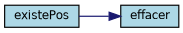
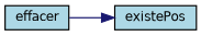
  digraph {
    rankdir=LR
    node [color=black fillcolor=lightblue fontname=Helvetica fontsize=10 shape=record style=filled]
    n1 [fontcolor=black height=0.2 label=effacer width=0.4]
    n2 [height=0.2 label=existePos width=0.4]
-   n2 -> n1 [color=midnightblue fontname=Helvetica fontsize=10 labelfontname=Helvetica labelfontsize=10 style=solid]
+   n1 -> n2 [color=midnightblue fontname=Helvetica fontsize=10 labelfontname=Helvetica labelfontsize=10 style=solid]
  }
